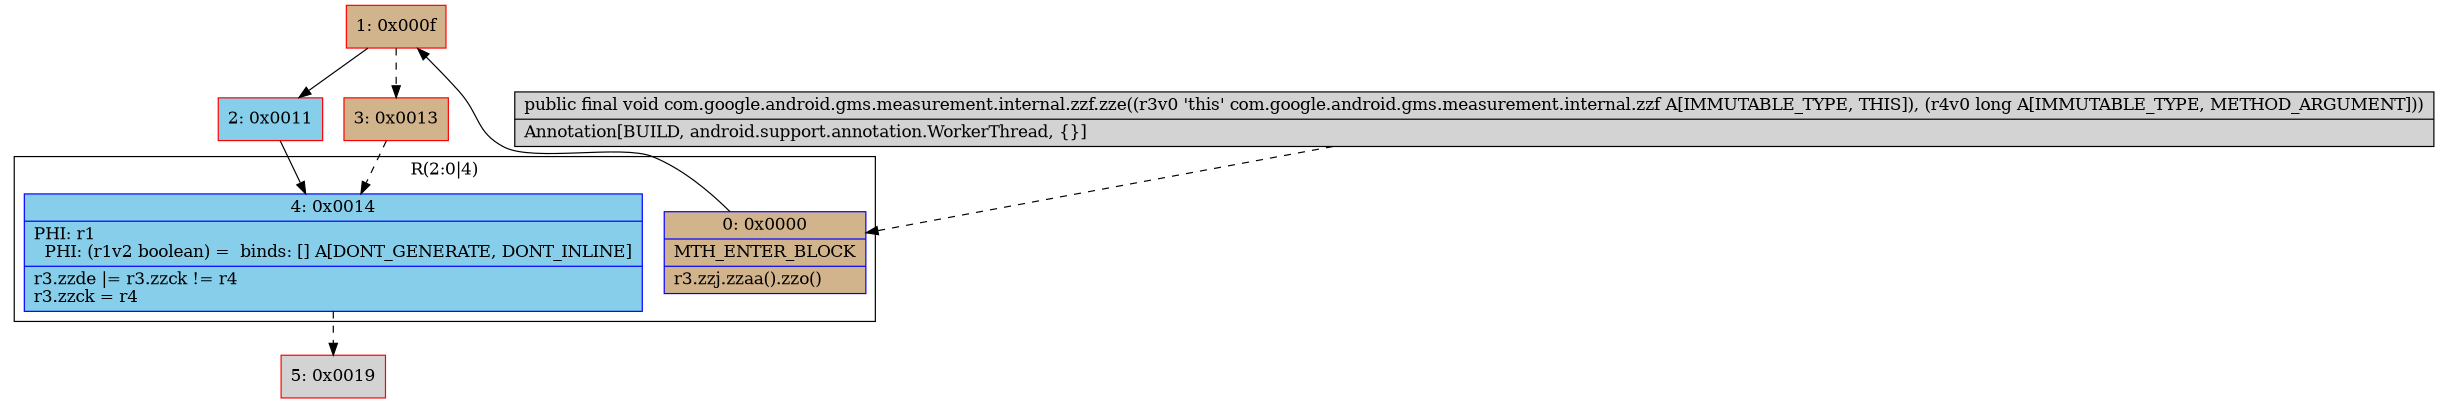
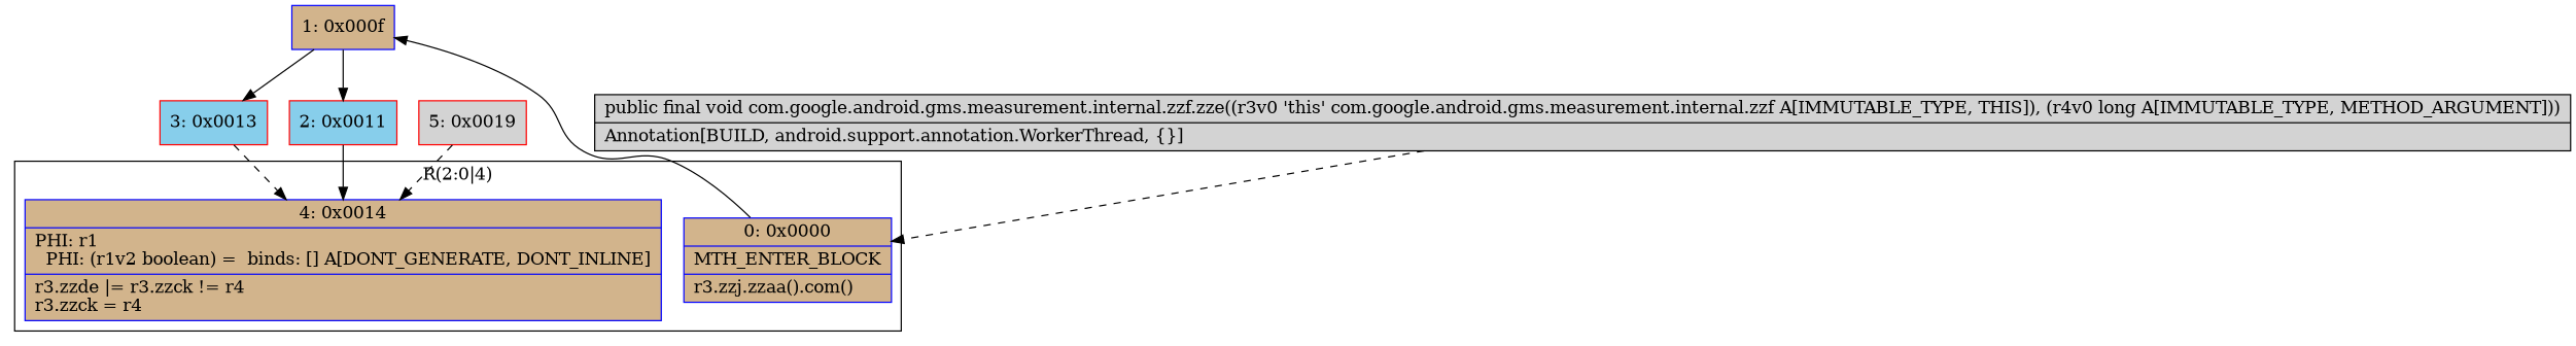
  digraph {
    node [color=red fillcolor=tan shape=record style=filled]
    edge [style=solid]
-   n1 [color=blue label="{0\:\ 0x0000|MTH_ENTER_BLOCK\l|r3.zzj.zzaa().zzo()\l}"]
-   n2 [color=blue fillcolor=skyblue label="{4\:\ 0x0014|PHI: r1 \l  PHI: (r1v2 boolean) =  binds: [] A[DONT_GENERATE, DONT_INLINE]\l|r3.zzde \|= r3.zzck != r4\lr3.zzck = r4\l}"]
-   n3 [label="{1\:\ 0x000f}"]
+   n1 [color=blue label="{0\:\ 0x0000|MTH_ENTER_BLOCK\l|r3.zzj.zzaa().com()\l}"]
+   n2 [color=blue label="{4\:\ 0x0014|PHI: r1 \l  PHI: (r1v2 boolean) =  binds: [] A[DONT_GENERATE, DONT_INLINE]\l|r3.zzde \|= r3.zzck != r4\lr3.zzck = r4\l}"]
+   n3 [color=blue label="{1\:\ 0x000f}"]
    n4 [fillcolor=lightgrey label="{5\:\ 0x0019}"]
    n5 [fillcolor=skyblue label="{2\:\ 0x0011}"]
-   n6 [label="{3\:\ 0x0013}"]
+   n6 [fillcolor=skyblue label="{3\:\ 0x0013}"]
    n7 [fillcolor=lightgrey label="{public final void com.google.android.gms.measurement.internal.zzf.zze((r3v0 'this' com.google.android.gms.measurement.internal.zzf A[IMMUTABLE_TYPE, THIS]), (r4v0 long A[IMMUTABLE_TYPE, METHOD_ARGUMENT]))  | Annotation[BUILD, android.support.annotation.WorkerThread, \{\}]\l}" color=""]
    subgraph cluster_1 {
      label="R(2:0|4)"
      n1
      n2
    }
    n1 -> n3
-   n2 -> n4 [style=dashed]
+   n4 -> n2 [style=dashed]
    n3 -> n5
-   n3 -> n6 [style=dashed]
+   n3 -> n6
    n5 -> n2
    n6 -> n2 [style=dashed]
    n7 -> n1 [style=dashed]
  }
